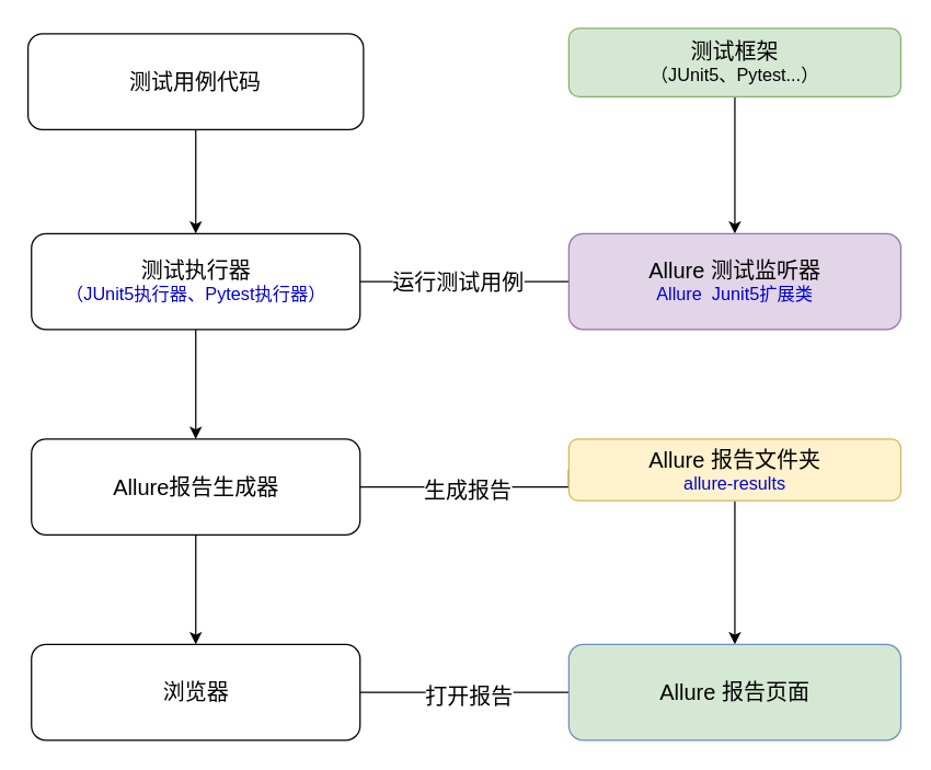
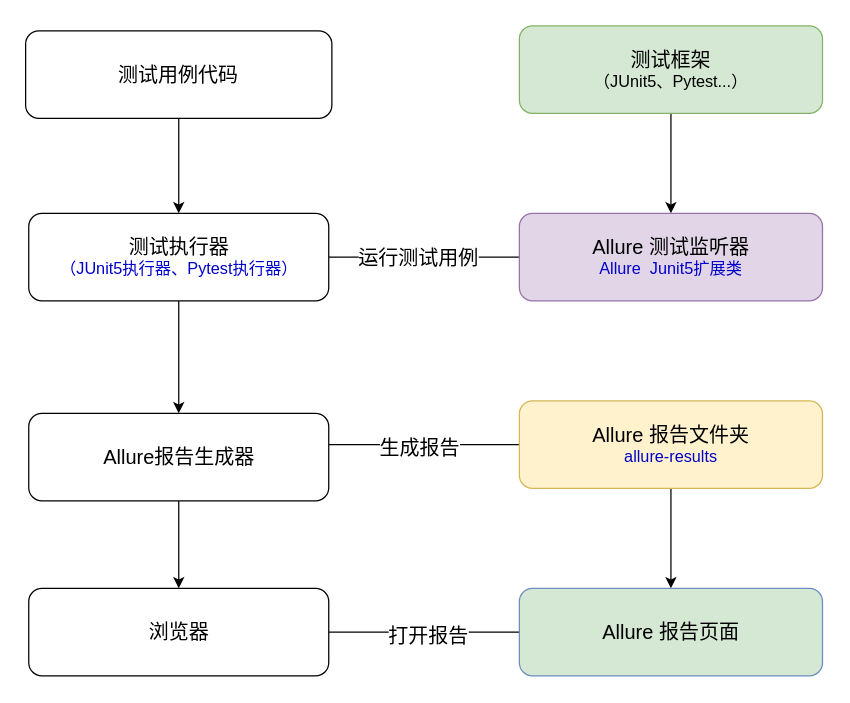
  <mxCell id="0" />
  <mxCell id="1" parent="0" />
  <mxCell id="2" value="" style="edgeStyle=orthogonalEdgeStyle;rounded=0;orthogonalLoop=1;jettySize=auto;html=1;fontSize=13;fontColor=#0000CC;endArrow=classic;endFill=1;" edge="1" parent="1" source="3" target="10"><mxGeometry relative="1" as="geometry" /></mxCell>
- <mxCell id="3" value="&lt;font style=&quot;&quot;&gt;&lt;span style=&quot;font-size: 16px;&quot;&gt;测试框架&lt;/span&gt;&lt;br style=&quot;border-color: var(--border-color);&quot;&gt;&lt;span style=&quot;border-color: var(--border-color);&quot;&gt;&lt;font style=&quot;font-size: 13px;&quot;&gt;（JUnit5、Pytest...）&lt;/font&gt;&lt;/span&gt;&lt;/font&gt;" style="rounded=1;whiteSpace=wrap;html=1;fillColor=#d5e8d4;strokeColor=#82b366;" vertex="1" parent="1"><mxGeometry x="415" y="20" width="242.5" height="50" as="geometry" /></mxCell>
+ <mxCell id="3" value="&lt;font style=&quot;&quot;&gt;&lt;span style=&quot;font-size: 16px;&quot;&gt;测试框架&lt;/span&gt;&lt;br style=&quot;border-color: var(--border-color);&quot;&gt;&lt;span style=&quot;border-color: var(--border-color);&quot;&gt;&lt;font style=&quot;font-size: 13px;&quot;&gt;（JUnit5、Pytest...）&lt;/font&gt;&lt;/span&gt;&lt;/font&gt;" style="rounded=1;whiteSpace=wrap;html=1;fillColor=#d5e8d4;strokeColor=#82b366;" vertex="1" parent="1"><mxGeometry x="415" y="20" width="242.5" height="70" as="geometry" /></mxCell>
  <mxCell id="4" value="" style="edgeStyle=orthogonalEdgeStyle;rounded=0;orthogonalLoop=1;jettySize=auto;html=1;fontSize=16;" edge="1" parent="1" source="9" target="8"><mxGeometry relative="1" as="geometry" /></mxCell>
  <mxCell id="5" value="" style="edgeStyle=orthogonalEdgeStyle;rounded=0;orthogonalLoop=1;jettySize=auto;html=1;fontSize=16;endArrow=none;endFill=0;" edge="1" parent="1" source="8" target="10"><mxGeometry relative="1" as="geometry" /></mxCell>
  <mxCell id="6" value="运行测试用例" style="edgeLabel;html=1;align=center;verticalAlign=middle;resizable=0;points=[];fontSize=16;" vertex="1" connectable="0" parent="5"><mxGeometry x="-0.42" y="2" relative="1" as="geometry"><mxPoint x="27" y="2" as="offset" /></mxGeometry></mxCell>
  <mxCell id="7" value="" style="edgeStyle=orthogonalEdgeStyle;rounded=0;orthogonalLoop=1;jettySize=auto;html=1;fontSize=16;" edge="1" parent="1" source="8" target="14"><mxGeometry relative="1" as="geometry" /></mxCell>
  <mxCell id="8" value="&lt;span style=&quot;font-size: 16px;&quot;&gt;测试执行器&lt;/span&gt;&lt;br&gt;&lt;font color=&quot;#0000cc&quot; style=&quot;font-size: 13px;&quot;&gt;（JUnit5执行器、Pytest执行器）&lt;/font&gt;" style="rounded=1;whiteSpace=wrap;html=1;" vertex="1" parent="1"><mxGeometry x="22.5" y="170" width="240" height="70" as="geometry" /></mxCell>
  <mxCell id="9" value="&lt;span style=&quot;font-size: 16px;&quot;&gt;测试用例代码&lt;/span&gt;" style="rounded=1;whiteSpace=wrap;html=1;" vertex="1" parent="1"><mxGeometry x="20" y="24" width="245" height="70" as="geometry" /></mxCell>
  <mxCell id="10" value="&lt;span style=&quot;font-size: 16px;&quot;&gt;Allure 测试监听器&lt;/span&gt;&lt;br&gt;&lt;font style=&quot;font-size: 13px;&quot;&gt;&lt;font color=&quot;#0000cc&quot;&gt;Allure&amp;nbsp; Junit5扩展类&lt;/font&gt;&lt;br&gt;&lt;/font&gt;" style="rounded=1;whiteSpace=wrap;html=1;fillColor=#e1d5e7;strokeColor=#9673a6;" vertex="1" parent="1"><mxGeometry x="415" y="170" width="242.5" height="70" as="geometry" /></mxCell>
  <mxCell id="11" style="edgeStyle=orthogonalEdgeStyle;rounded=0;orthogonalLoop=1;jettySize=auto;html=1;entryX=0;entryY=0.5;entryDx=0;entryDy=0;fontSize=16;endArrow=none;endFill=0;" edge="1" parent="1" source="14" target="16"><mxGeometry relative="1" as="geometry"><Array as="points"><mxPoint x="325" y="355" /><mxPoint x="325" y="355" /></Array></mxGeometry></mxCell>
  <mxCell id="12" value="生成报告" style="edgeLabel;html=1;align=center;verticalAlign=middle;resizable=0;points=[];fontSize=16;" vertex="1" connectable="0" parent="11"><mxGeometry x="-0.053" y="-2" relative="1" as="geometry"><mxPoint as="offset" /></mxGeometry></mxCell>
  <mxCell id="13" value="" style="edgeStyle=orthogonalEdgeStyle;rounded=0;orthogonalLoop=1;jettySize=auto;html=1;fontSize=16;" edge="1" parent="1" source="14" target="19"><mxGeometry relative="1" as="geometry" /></mxCell>
- <mxCell id="14" value="&lt;span style=&quot;font-size: 16px;&quot;&gt;Allure报告生成器&lt;br&gt;&lt;/span&gt;" style="rounded=1;whiteSpace=wrap;html=1;" vertex="1" parent="1"><mxGeometry x="22.5" y="320" width="240" height="70" as="geometry" /></mxCell>
+ <mxCell id="14" value="&lt;span style=&quot;font-size: 16px;&quot;&gt;Allure报告生成器&lt;br&gt;&lt;/span&gt;" style="rounded=1;whiteSpace=wrap;html=1;" vertex="1" parent="1"><mxGeometry x="22.5" y="330" width="240" height="70" as="geometry" /></mxCell>
  <mxCell id="15" value="" style="edgeStyle=orthogonalEdgeStyle;rounded=0;orthogonalLoop=1;jettySize=auto;html=1;fontSize=16;" edge="1" parent="1" source="16" target="20"><mxGeometry relative="1" as="geometry" /></mxCell>
- <mxCell id="16" value="&lt;span style=&quot;font-size: 16px;&quot;&gt;Allure 报告文件夹&lt;br&gt;&lt;/span&gt;&lt;font style=&quot;font-size: 13px;&quot;&gt;&lt;font color=&quot;#0000cc&quot;&gt;allure-results&lt;/font&gt;&lt;br&gt;&lt;/font&gt;" style="rounded=1;whiteSpace=wrap;html=1;fillColor=#fff2cc;strokeColor=#d6b656;" vertex="1" parent="1"><mxGeometry x="415" y="320" width="242.5" height="45" as="geometry" /></mxCell>
+ <mxCell id="16" value="&lt;span style=&quot;font-size: 16px;&quot;&gt;Allure 报告文件夹&lt;br&gt;&lt;/span&gt;&lt;font style=&quot;font-size: 13px;&quot;&gt;&lt;font color=&quot;#0000cc&quot;&gt;allure-results&lt;/font&gt;&lt;br&gt;&lt;/font&gt;" style="rounded=1;whiteSpace=wrap;html=1;fillColor=#fff2cc;strokeColor=#d6b656;" vertex="1" parent="1"><mxGeometry x="415" y="320" width="242.5" height="70" as="geometry" /></mxCell>
  <mxCell id="17" style="edgeStyle=orthogonalEdgeStyle;rounded=0;orthogonalLoop=1;jettySize=auto;html=1;exitX=1;exitY=0.5;exitDx=0;exitDy=0;entryX=0;entryY=0.5;entryDx=0;entryDy=0;fontSize=16;endArrow=none;endFill=0;" edge="1" parent="1" source="19" target="20"><mxGeometry relative="1" as="geometry" /></mxCell>
  <mxCell id="18" value="打开报告" style="edgeLabel;html=1;align=center;verticalAlign=middle;resizable=0;points=[];fontSize=16;" vertex="1" connectable="0" parent="17"><mxGeometry x="0.032" y="-1" relative="1" as="geometry"><mxPoint y="1" as="offset" /></mxGeometry></mxCell>
  <mxCell id="19" value="&lt;span style=&quot;font-size: 16px;&quot;&gt;浏览器&lt;br&gt;&lt;/span&gt;" style="rounded=1;whiteSpace=wrap;html=1;" vertex="1" parent="1"><mxGeometry x="22.5" y="470" width="240" height="70" as="geometry" /></mxCell>
  <mxCell id="20" value="&lt;span style=&quot;font-size: 16px;&quot;&gt;Allure 报告页面&lt;/span&gt;" style="rounded=1;whiteSpace=wrap;html=1;fillColor=#d5e8d4;strokeColor=#6c8ebf;" vertex="1" parent="1"><mxGeometry x="415" y="470" width="242.5" height="70" as="geometry" /></mxCell>
